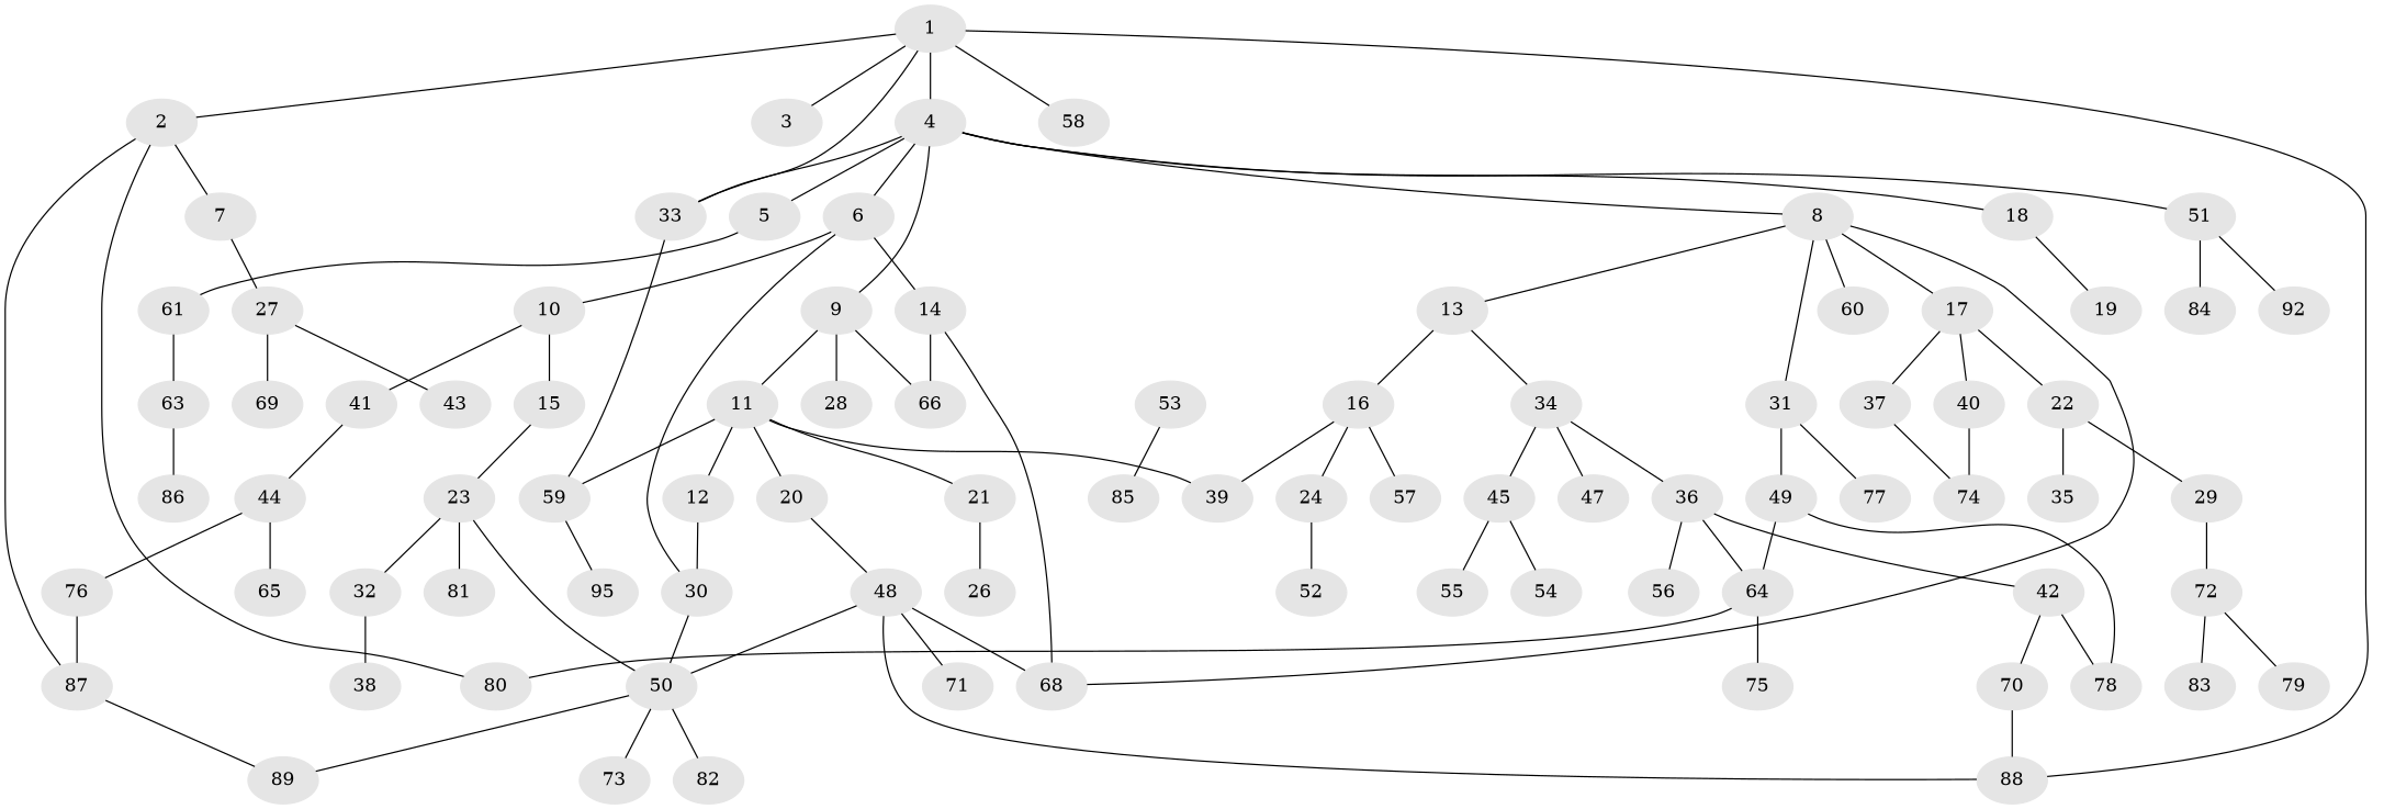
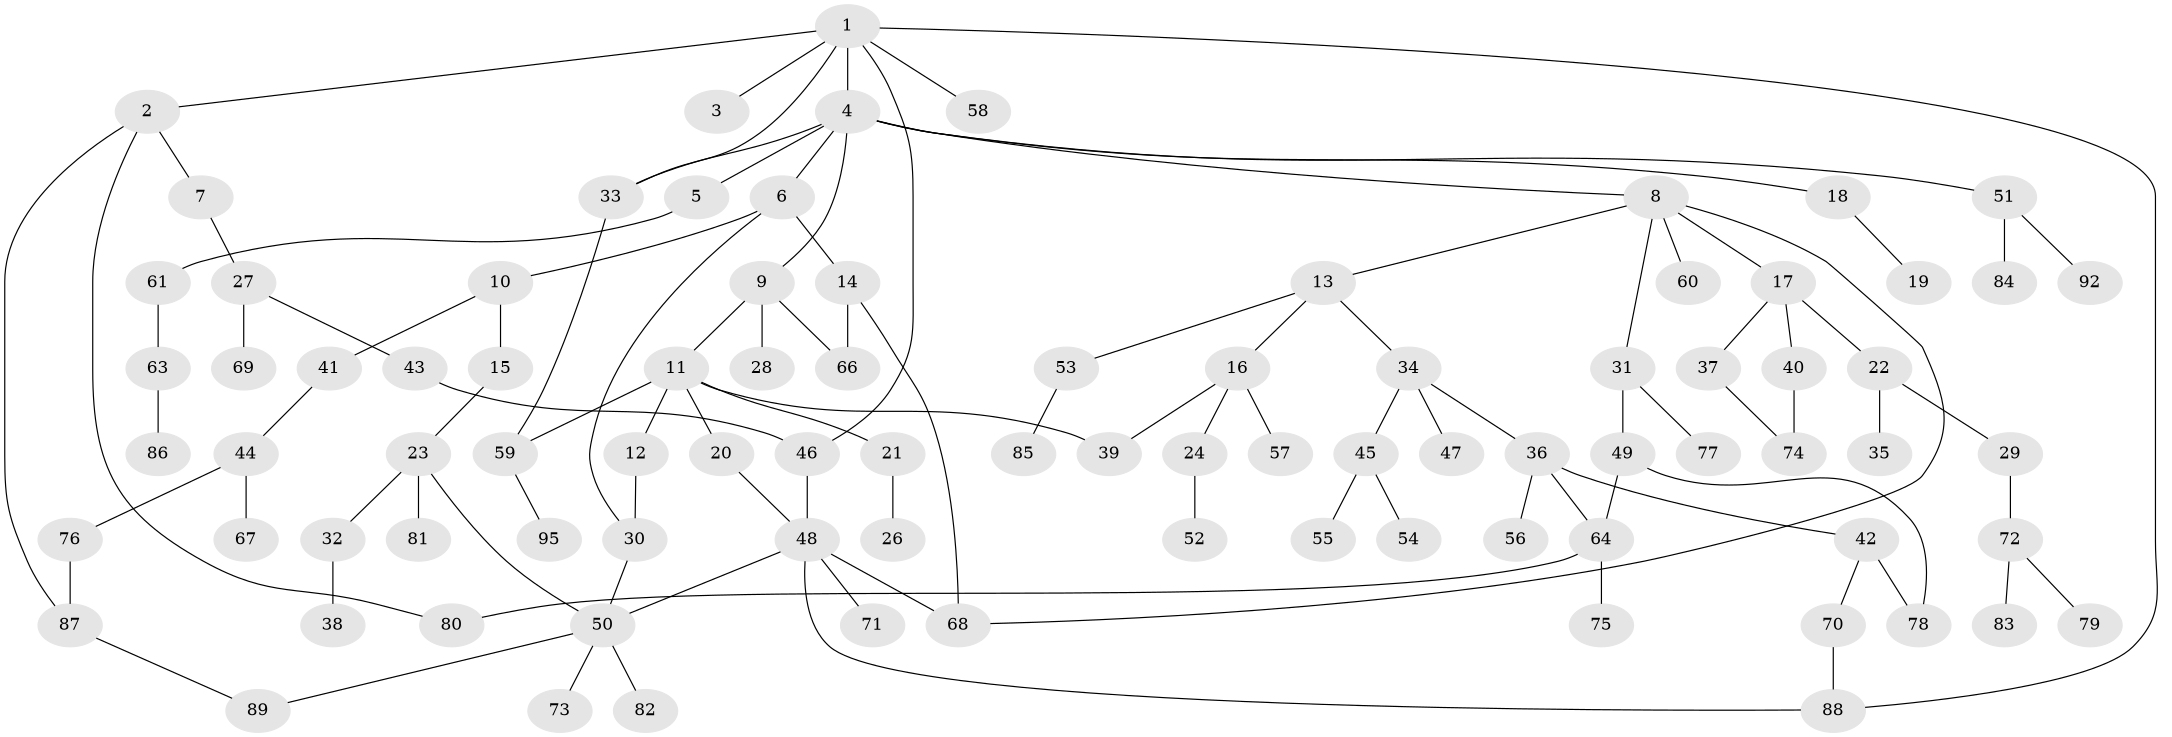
  graph {
    node [color=gray90 style=filled]
    1
    2
    3
    4
    33
+   46
    58
    88
    7
    80
    87
    5
    6
    8
    9
    18
    51
    59
    48
    27
    89
    61
    10
    14
    30
    13
    17
    31
    60
    68
    11
    28
    66
    19
    n35 [label=92]
    84
    63
    15
    41
    50
    43
    69
    16
    34
    53
    22
    37
    40
    49
    77
    12
    20
    21
    39
    23
    44
    26
    n58 [label=95]
    24
    57
    36
    45
    47
    85
    32
    81
    52
    29
    35
    74
    71
    72
    38
    73
    82
    79
    83
    64
    78
    42
    56
    54
    55
    70
    75
-   67 [label=65]
+   67
    76
    86
    1 -- 2
    1 -- 3
    1 -- 4
    1 -- 33
+   1 -- 46
    1 -- 58
    1 -- 88
    2 -- 7
    2 -- 80
    2 -- 87
    4 -- 33
    4 -- 5
    4 -- 6
    4 -- 8
    4 -- 9
    4 -- 18
    4 -- 51
    33 -- 59
+   46 -- 48
    7 -- 27
    87 -- 89
    5 -- 61
    6 -- 10
    6 -- 14
    6 -- 30
    8 -- 13
    8 -- 17
    8 -- 31
    8 -- 60
    8 -- 68
    9 -- 11
    9 -- 28
    9 -- 66
    18 -- 19
    51 -- n35
    51 -- 84
    59 -- n58
    48 -- 88
    48 -- 68
    48 -- 50
    48 -- 71
    27 -- 43
    27 -- 69
    61 -- 63
    10 -- 15
    10 -- 41
    14 -- 68
    14 -- 66
    30 -- 50
    13 -- 16
    13 -- 34
+   13 -- 53
    17 -- 22
    17 -- 37
    17 -- 40
    31 -- 49
    31 -- 77
    11 -- 59
    11 -- 12
    11 -- 20
    11 -- 21
    11 -- 39
    63 -- 86
    15 -- 23
    41 -- 44
    50 -- 89
    50 -- 73
    50 -- 82
+   43 -- 46
    16 -- 39
    16 -- 24
    16 -- 57
    34 -- 36
    34 -- 45
    34 -- 47
    53 -- 85
    22 -- 29
    22 -- 35
    37 -- 74
    40 -- 74
    49 -- 64
    49 -- 78
    12 -- 30
    20 -- 48
    21 -- 26
    23 -- 50
    23 -- 32
    23 -- 81
    44 -- 67
    44 -- 76
    24 -- 52
    36 -- 64
    36 -- 42
    36 -- 56
    45 -- 54
    45 -- 55
    32 -- 38
    29 -- 72
    72 -- 79
    72 -- 83
    64 -- 80
    64 -- 75
    42 -- 78
    42 -- 70
    70 -- 88
    76 -- 87
  }
